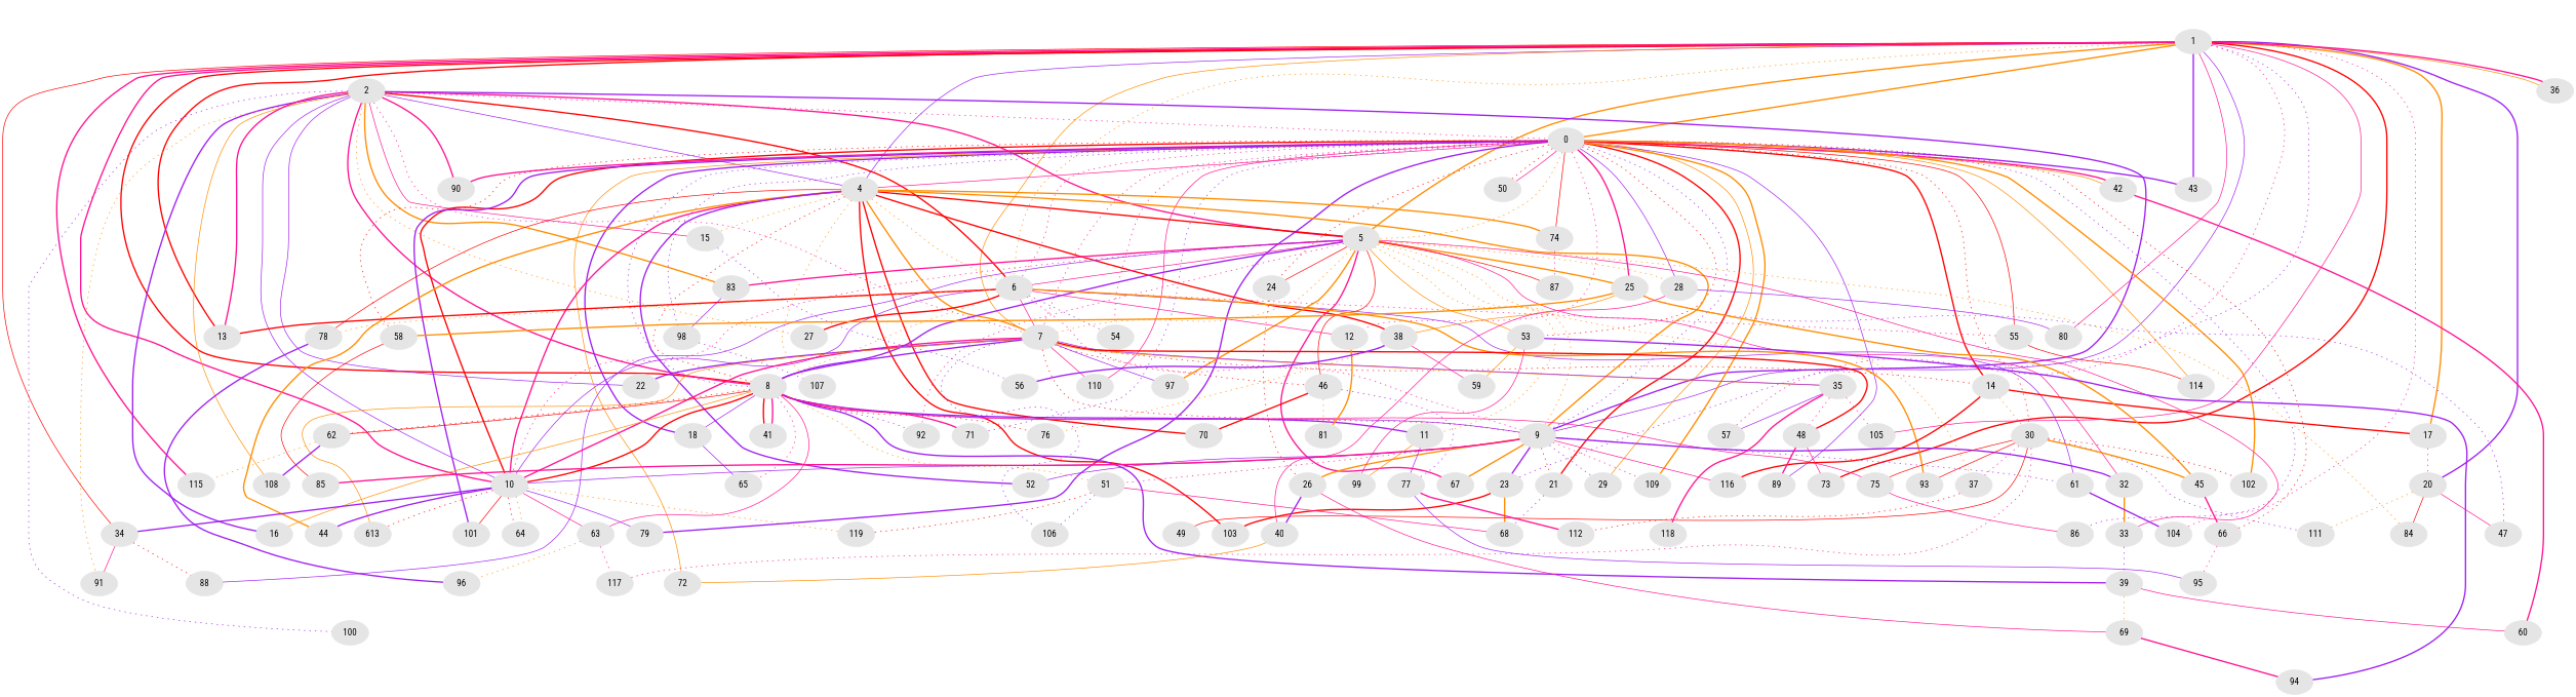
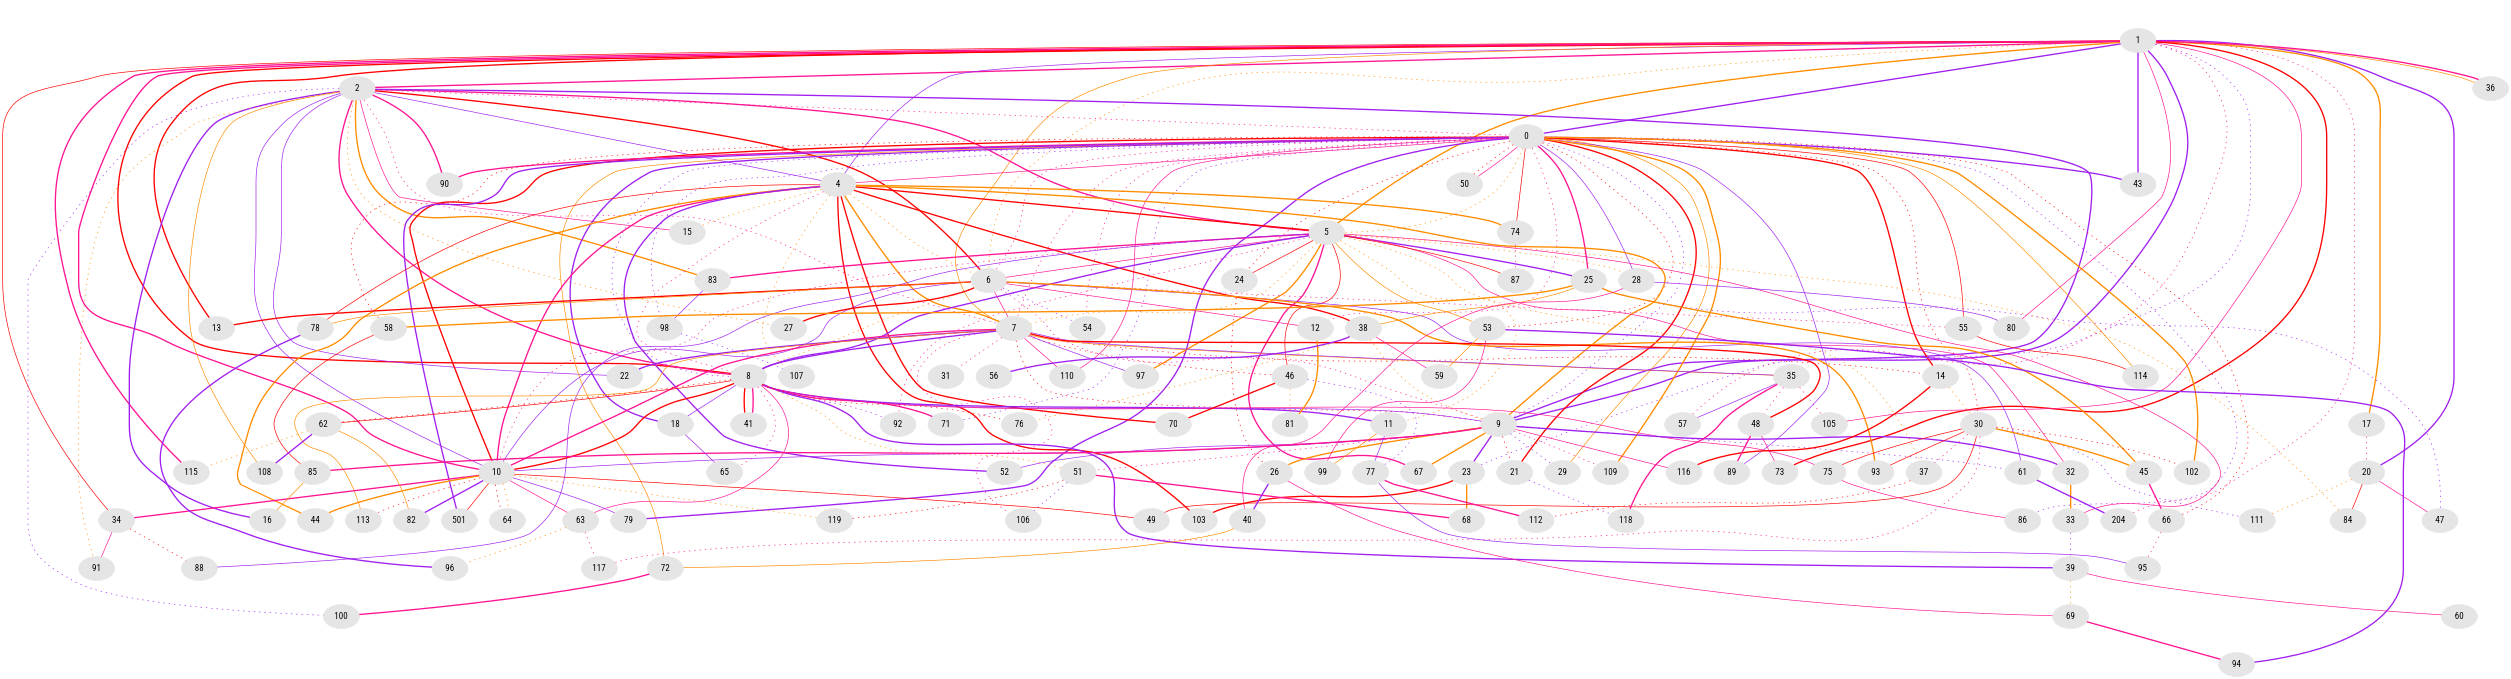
  graph {
    fontname="Roboto Condensed"
    node [color=gray90 fontname="Roboto Condensed" style=filled]
    edge [color=deeppink fontname="Roboto Condensed" style=bold]
    1
    2
    n3 [label=0]
    4
    5
    6
    7
    8
    9
    10
    13
    17
    20
    23
    34
    36
    43
    57
    73
    80
-   104
+   104 [label=204]
    105
    115
    15
    16
    22
    27
    83
    90
    91
    100
    108
    12
    14
    18
    21
    24
    25
    28
    29
    30
-   42
    50
    53
    54
    55
    58
    66
    71
    72
    74
    79
    86
    89
    98
-   101
+   101 [label=501]
    102
    109
    110
    114
    38
    44
    52
    70
    78
    103
    107
    11
    32
    33
    37
    46
    67
    84
    87
    88
    92
    97
    61
    93
+   31
    35
    48
    106
-   113 [label=613]
+   113
    39
    41
    51
    62
    63
    65
    75
    76
    26
    85
    116
    49
    64
+   82
    119
    47
    111
    68
    56
    81
    118
    45
    40
    117
    60
    99
    59
    94
    95
    96
    77
    112
    69
-   13 -- 2
-   1 -- n3 [color=darkorange]
+   1 -- 2
+   1 -- n3 [color=purple]
    1 -- 4 [color=purple style=solid]
    1 -- 5 [color=darkorange]
    1 -- 6 [color=darkorange style=dotted]
    1 -- 7 [color=darkorange style=solid]
    1 -- 8 [color=red]
-   1 -- 9 [color=purple style=solid]
+   1 -- 9 [color=purple]
    1 -- 10
    1 -- 13 [color=red]
    1 -- 17 [color=darkorange]
    1 -- 20 [color=purple]
    1 -- 23 [color=purple style=dotted]
    1 -- 34 [color=red style=solid]
    1 -- 36 [color=darkorange style=solid]
    1 -- 36
    1 -- 43 [color=purple]
    1 -- 57 [style=dotted]
    1 -- 73 [color=red]
    1 -- 80 [style=solid]
    1 -- 104 [style=dotted]
    1 -- 105 [style=solid]
    1 -- 115
    2 -- n3 [style=dotted]
    2 -- 4 [color=purple style=solid]
    2 -- 5
    2 -- 6 [color=red]
    2 -- 7 [style=dotted]
    2 -- 8
    2 -- 9 [color=purple]
    2 -- 10 [color=purple style=solid]
    2 -- 15 [style=solid]
    2 -- 16 [color=purple]
    2 -- 22 [color=purple style=solid]
    2 -- 27 [color=darkorange style=dotted]
    2 -- 83 [color=darkorange]
    2 -- 90
    2 -- 91 [color=darkorange style=dotted]
    2 -- 100 [color=purple style=dotted]
    2 -- 108 [color=darkorange style=solid]
    n3 -- 4 [style=solid]
    n3 -- 5 [color=darkorange style=dotted]
    n3 -- 6 [style=dotted]
    n3 -- 7 [style=dotted]
    n3 -- 8 [color=purple style=dotted]
    n3 -- 9 [color=purple style=dotted]
    n3 -- 10 [color=red]
    n3 -- 43 [color=purple]
    n3 -- 90
    n3 -- 12 [style=dotted]
    n3 -- 14 [color=red]
    n3 -- 18 [color=purple]
    n3 -- 21 [color=red]
    n3 -- 24 [color=red style=dotted]
    n3 -- 25
    n3 -- 28 [color=purple style=solid]
    n3 -- 29 [color=darkorange style=solid]
    n3 -- 30 [color=red style=dotted]
-   n3 -- 42 [color=darkorange style=solid]
-   n3 -- 42
    n3 -- 50 [color=red style=dotted]
    n3 -- 50 [style=solid]
    n3 -- 53 [color=red style=dotted]
    n3 -- 54 [style=dotted]
    n3 -- 55 [color=red style=solid]
    n3 -- 58 [color=red style=dotted]
    n3 -- 66 [color=red style=dotted]
    n3 -- 71 [color=purple style=dotted]
    n3 -- 72 [color=darkorange style=solid]
    n3 -- 74 [color=red style=solid]
    n3 -- 79 [color=purple]
    n3 -- 86 [color=purple style=dotted]
    n3 -- 89 [color=purple style=solid]
    n3 -- 98 [color=purple style=dotted]
    n3 -- 101 [color=purple]
    n3 -- 102 [color=darkorange]
    n3 -- 109 [color=darkorange]
    n3 -- 110 [style=solid]
    n3 -- 114 [color=darkorange style=solid]
    4 -- 5 [color=red]
    4 -- 6 [color=darkorange style=dotted]
    4 -- 7 [color=darkorange]
-   4 -- 8 [color=red style=dotted]
+   4 -- 8 [style=dotted]
    4 -- 9 [color=darkorange]
    4 -- 10
    4 -- 15 [color=darkorange style=dotted]
    4 -- 74 [color=darkorange]
    4 -- 38 [color=red]
    4 -- 44 [color=darkorange]
    4 -- 52 [color=purple]
    4 -- 70 [color=red]
    4 -- 78 [color=red style=solid]
    4 -- 103 [color=red]
    4 -- 107 [color=darkorange style=dotted]
    5 -- 6 [style=solid]
    5 -- 7 [color=darkorange style=dotted]
    5 -- 8 [color=purple]
-   5 -- 9 [color=darkorange style=dotted]
+   38 -- 9 [color=darkorange style=dotted]
    5 -- 10 [style=dotted]
    5 -- 83
    5 -- 24 [color=red style=solid]
-   5 -- 25 [color=darkorange]
+   5 -- 25 [color=purple]
    5 -- 28 [color=darkorange style=dotted]
    5 -- 53 [color=darkorange style=solid]
    5 -- 11 [color=darkorange style=dotted]
    5 -- 32 [style=solid]
    5 -- 33 [style=solid]
    5 -- 37 [color=darkorange style=dotted]
    5 -- 46 [color=red style=solid]
    5 -- 67
    5 -- 84 [color=darkorange style=dotted]
    5 -- 87 [color=red style=solid]
    5 -- 88 [color=purple style=solid]
    5 -- 92 [style=dotted]
    5 -- 97 [color=darkorange]
    6 -- 7 [style=solid]
    6 -- 8 [color=darkorange style=dotted]
    6 -- 9 [style=dotted]
    6 -- 10 [color=purple style=solid]
    6 -- 13 [color=red]
    6 -- 27 [color=red]
    6 -- 12 [style=solid]
    6 -- 54 [color=purple style=dotted]
    6 -- 55 [style=dotted]
-   6 -- 78 [color=darkorange style=dotted]
+   6 -- 78 [color=darkorange style=solid]
    6 -- 61 [color=purple style=solid]
    6 -- 93 [color=darkorange]
    7 -- 8 [color=purple]
    7 -- 9 [color=red style=dotted]
    7 -- 10
    7 -- 22 [color=purple]
    7 -- 14 [color=red style=dotted]
    7 -- 110 [style=solid]
    7 -- 46 [color=red style=dotted]
    7 -- 97 [color=purple style=solid]
+   7 -- 31 [style=dotted]
    7 -- 35 [color=darkorange style=solid]
    7 -- 35 [color=purple style=solid]
    7 -- 48 [color=red]
-   7 -- 106 [color=purple style=dotted]
+   7 -- 106 [style=dotted]
    7 -- 113 [color=darkorange style=solid]
    8 -- 9 [color=purple style=solid]
    8 -- 10 [color=red]
-   8 -- 16 [color=darkorange style=solid]
+   85 -- 16 [color=darkorange style=solid]
    8 -- 18 [color=purple style=solid]
    8 -- 71
    8 -- 11 [color=purple]
    8 -- 92 [color=purple style=dotted]
    8 -- 39 [color=purple]
    8 -- 41 [color=red]
    8 -- 41
    8 -- 51 [color=darkorange style=dotted]
    8 -- 62 [color=red style=dotted]
    8 -- 62 [color=red style=solid]
    8 -- 63 [style=solid]
    8 -- 65 [style=dotted]
    8 -- 75 [style=solid]
    8 -- 76 [color=red style=dotted]
    9 -- 10 [color=purple style=solid]
    9 -- 23 [color=purple]
    9 -- 21 [color=red style=dotted]
    9 -- 29 [color=purple style=dotted]
    9 -- 109 [style=dotted]
    9 -- 52 [color=purple style=solid]
    9 -- 32 [color=purple]
    9 -- 67 [color=darkorange]
    9 -- 61 [color=purple style=dotted]
    9 -- 51 [style=dotted]
    9 -- 26 [color=darkorange]
    9 -- 85
    9 -- 116 [style=solid]
-   10 -- 34 [color=purple]
+   10 -- 34
    10 -- 79 [color=purple style=solid]
    10 -- 101 [color=red style=solid]
-   10 -- 44 [color=purple]
+   10 -- 44 [color=darkorange]
    10 -- 113 [color=red style=dotted]
    10 -- 63 [style=solid]
+   10 -- 49 [color=red style=solid]
    10 -- 64 [color=red style=dotted]
    10 -- 64 [color=darkorange style=dotted]
+   10 -- 82 [color=purple]
    10 -- 119 [color=darkorange style=dotted]
    17 -- 20 [style=dotted]
    20 -- 84 [color=red style=solid]
    20 -- 47 [style=solid]
    20 -- 111 [color=darkorange style=dotted]
    23 -- 103 [color=red]
    23 -- 68 [color=darkorange]
    34 -- 91 [style=solid]
    34 -- 88 [color=red style=dotted]
-   15 -- 56 [color=purple style=dotted]
    83 -- 98 [color=purple style=solid]
    12 -- 81 [color=darkorange]
-   14 -- 17 [color=red]
    14 -- 30 [color=darkorange style=dotted]
    14 -- 116 [color=red]
    18 -- 65 [color=purple style=solid]
-   21 -- 68 [color=purple style=dotted]
+   21 -- 118 [color=purple style=dotted]
    24 -- 26 [color=red style=dotted]
    25 -- 58 [color=darkorange]
    25 -- 38 [color=darkorange style=solid]
    25 -- 47 [color=purple style=dotted]
    25 -- 45 [color=darkorange]
    28 -- 80 [color=purple style=solid]
    28 -- 40 [style=solid]
    30 -- 102 [color=red style=dotted]
    30 -- 37 [style=dotted]
    30 -- 93 [color=red style=solid]
    30 -- 75 [color=red style=solid]
    30 -- 49 [color=red style=solid]
    30 -- 111 [color=purple style=dotted]
    30 -- 45 [color=darkorange]
    30 -- 117 [style=dotted]
-   42 -- 60
    53 -- 99 [style=solid]
    53 -- 59 [color=darkorange style=solid]
    53 -- 94 [color=purple]
    55 -- 114 [color=red style=solid]
    58 -- 85 [color=red style=solid]
    66 -- 95 [style=dotted]
+   72 -- 100
    74 -- 87 [style=dotted]
    98 -- 107 [color=purple style=dotted]
    38 -- 76 [color=darkorange style=dotted]
    38 -- 56 [color=purple]
    38 -- 59 [style=solid]
    78 -- 96 [color=purple]
    11 -- 99 [color=darkorange style=solid]
    11 -- 77 [color=purple style=solid]
    32 -- 33 [color=darkorange]
    33 -- 39 [color=purple style=dotted]
    37 -- 112 [color=red style=dotted]
    46 -- 70 [color=red]
    46 -- 81 [color=darkorange style=dotted]
    46 -- 77 [color=purple style=dotted]
    61 -- 104 [color=purple]
    35 -- 57 [color=purple style=solid]
    35 -- 105 [style=dotted]
    35 -- 48 [style=dotted]
    35 -- 118
    48 -- 73 [style=solid]
    48 -- 89
    39 -- 60 [style=solid]
    39 -- 69 [color=darkorange style=dotted]
    51 -- 106 [color=purple style=dotted]
    51 -- 119 [color=red style=dotted]
-   51 -- 68 [style=solid]
+   51 -- 68
    62 -- 115 [color=darkorange style=dotted]
    62 -- 108 [color=purple]
+   62 -- 82 [color=darkorange style=solid]
    63 -- 117 [style=dotted]
    63 -- 96 [color=darkorange style=dotted]
    75 -- 86 [style=solid]
    26 -- 40 [color=purple]
    26 -- 69 [style=solid]
    45 -- 66
    40 -- 72 [color=darkorange style=solid]
    77 -- 95 [color=purple style=solid]
    77 -- 112
    69 -- 94
  }
